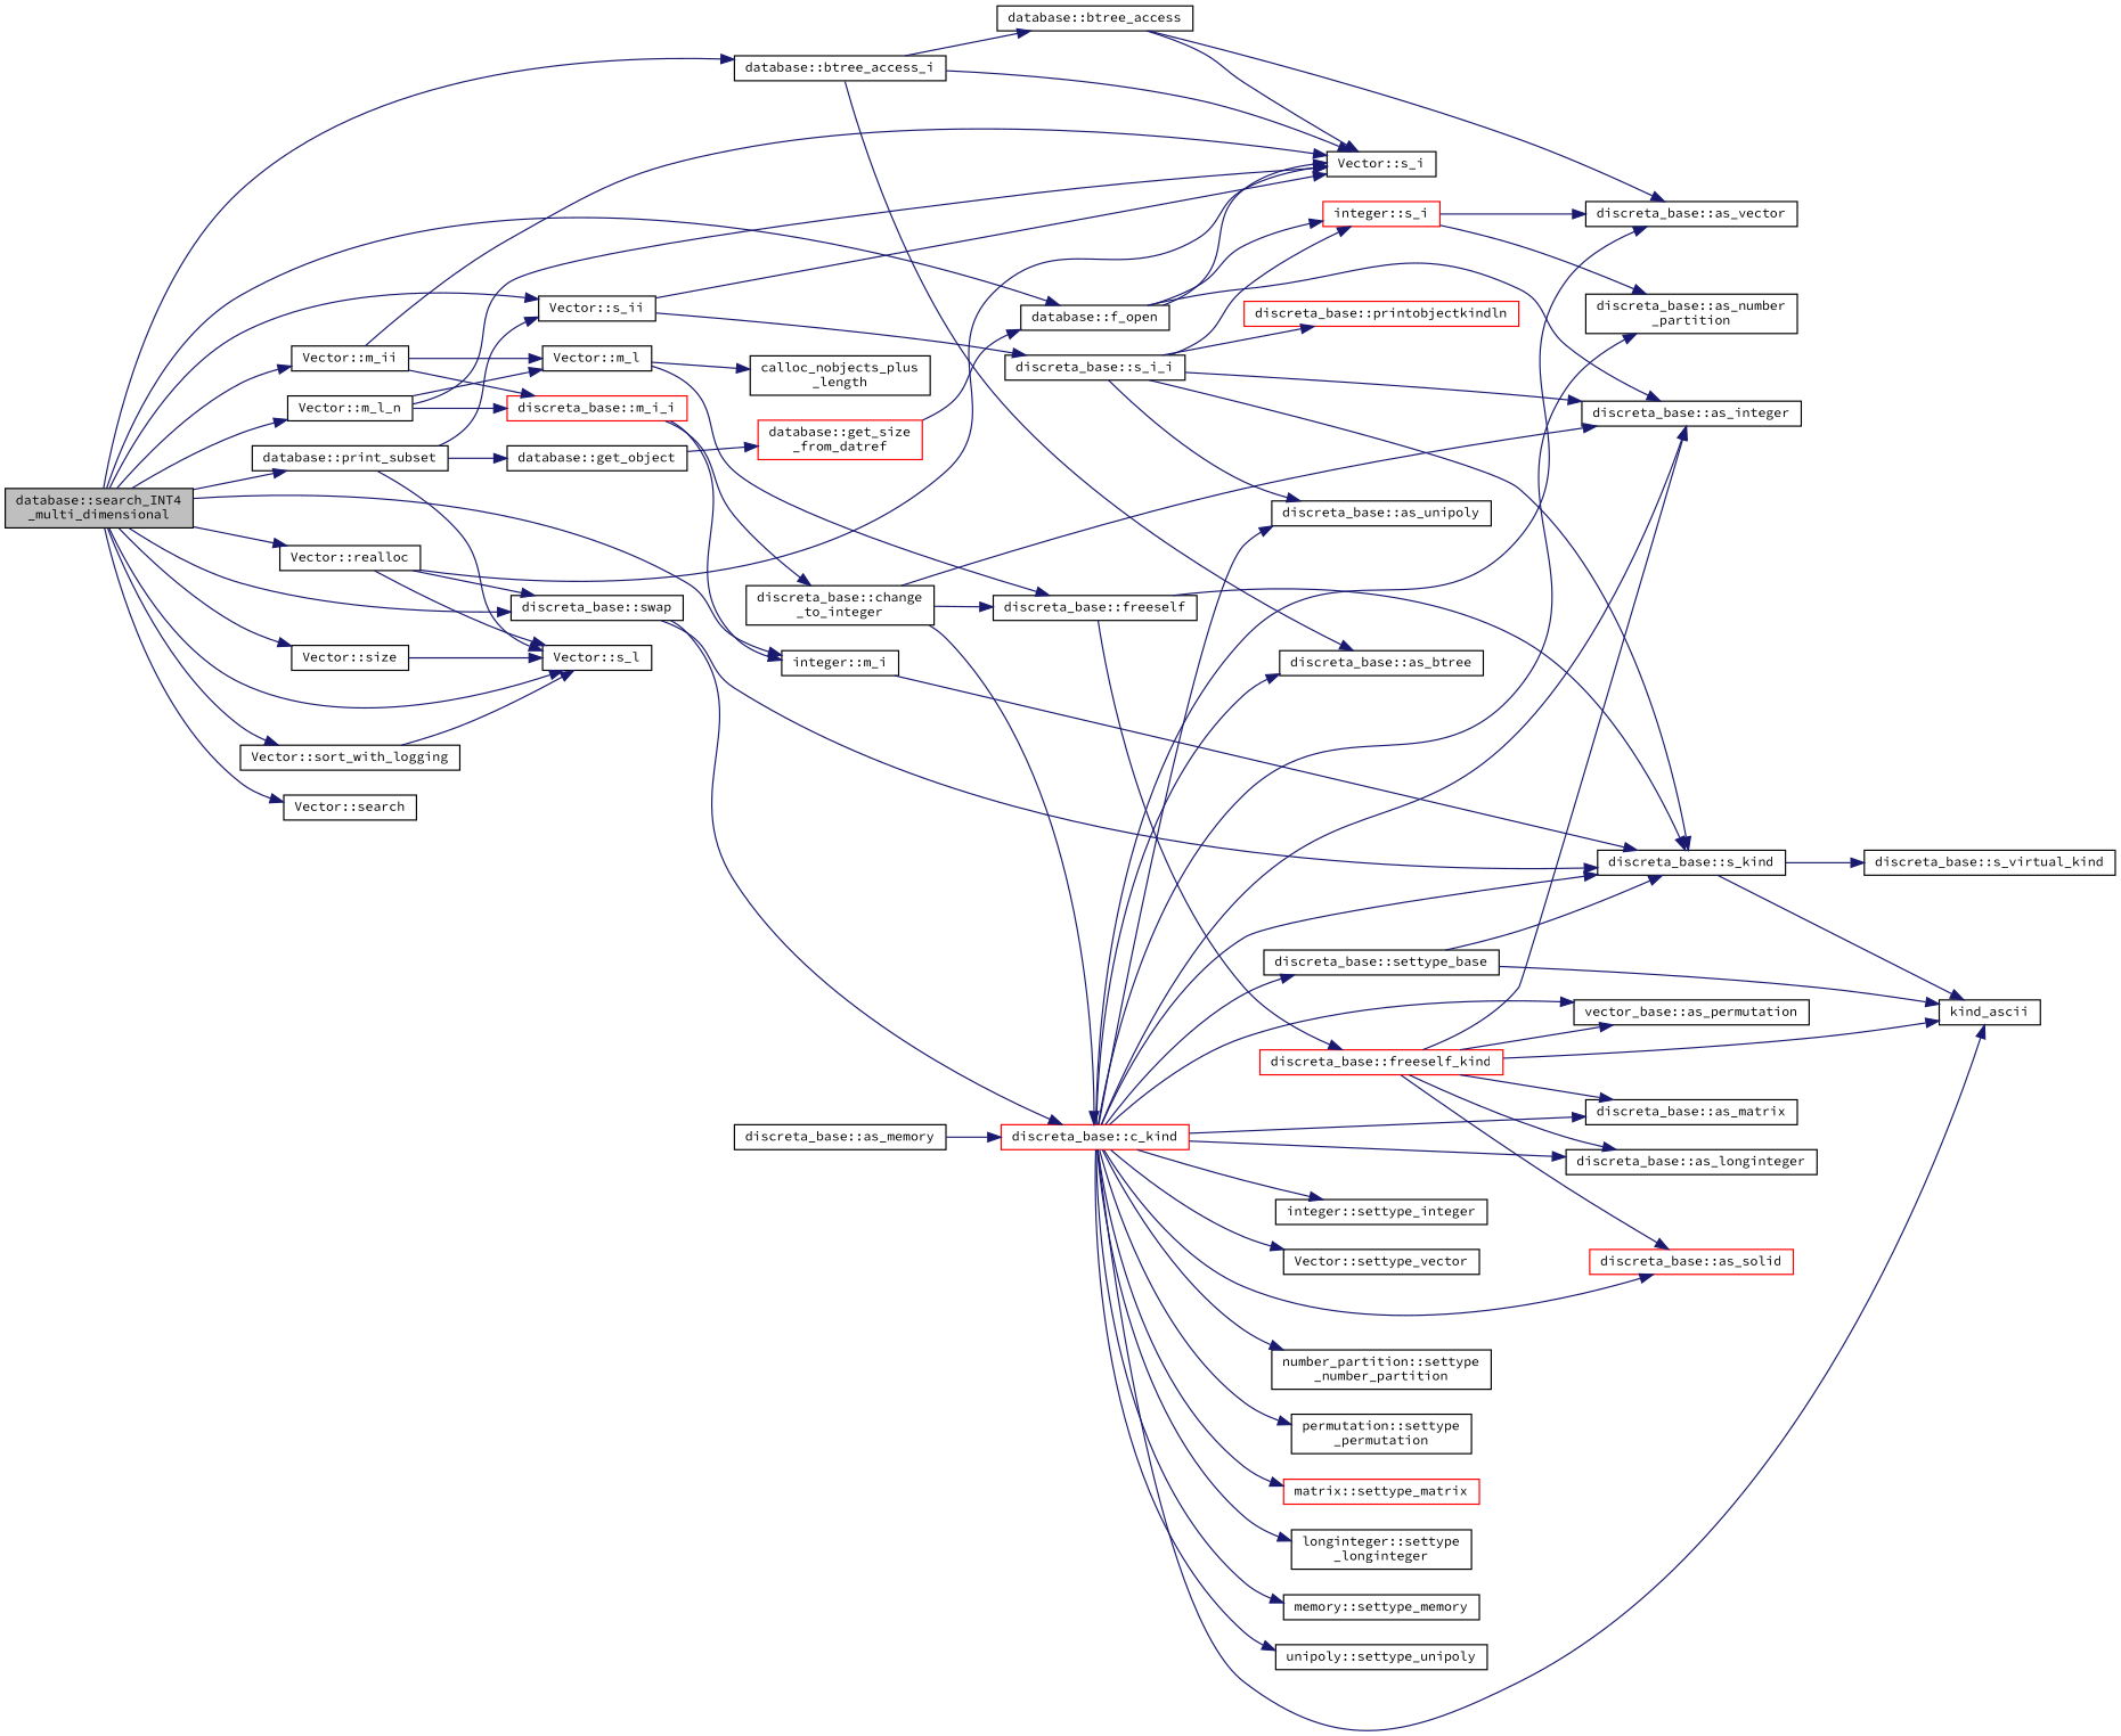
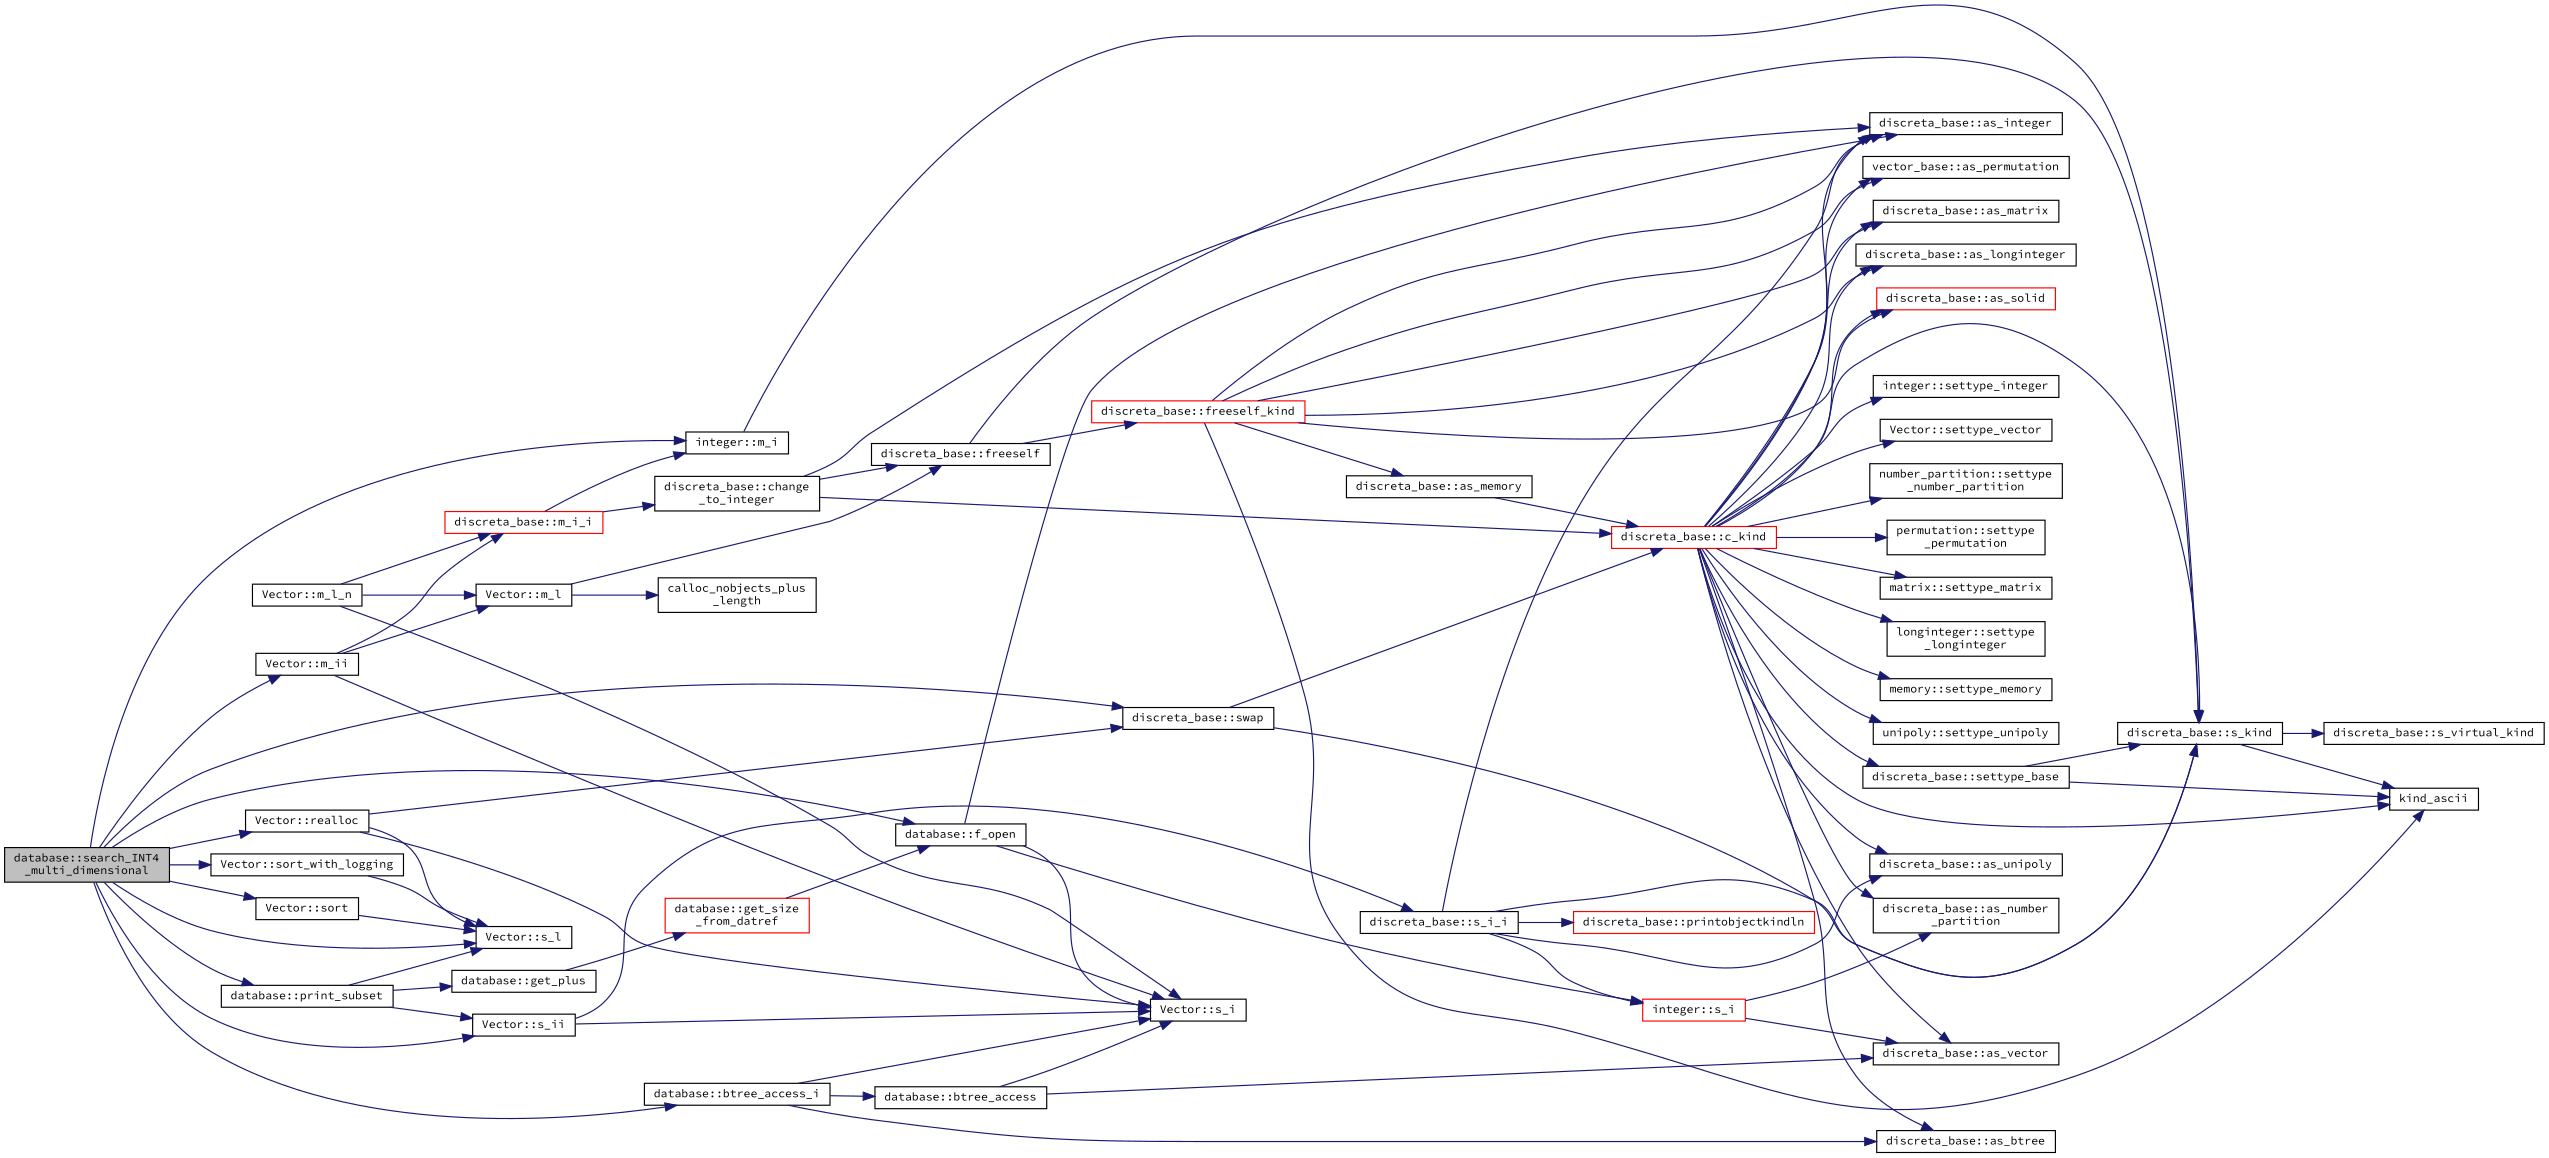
  digraph {
    fontname="Source Code Pro"
    rankdir=LR
    node [color=black fillcolor=white fontname="Source Code Pro" fontsize=10 shape=record style=filled]
    edge [color=midnightblue fontname="Source Code Pro" fontsize=10 labelfontname=Helvetica labelfontsize=10 style=solid]
    n1 [fillcolor=grey75 fontcolor=black height=0.2 label="database::search_INT4\l_multi_dimensional" width=0.4]
    n2 [height=0.2 label="database::f_open" width=0.4]
    n3 [height=0.2 label="Vector::s_l" width=0.4]
    n4 [height=0.2 label="Vector::m_l_n" width=0.4]
    n5 [height=0.2 label="integer::m_i" width=0.4]
    n6 [height=0.2 label="Vector::s_ii" width=0.4]
    n7 [height=0.2 label="database::btree_access_i" width=0.4]
    n8 [height=0.2 label="Vector::m_ii" width=0.4]
    n9 [height=0.2 label="Vector::sort_with_logging" width=0.4]
-   n10 [height=0.2 label="Vector::size" width=0.4]
+   n10 [height=0.2 label="Vector::sort" width=0.4]
    n11 [height=0.2 label="database::print_subset" width=0.4]
-   n12 [height=0.2 label="Vector::search" width=0.4]
    n13 [height=0.2 label="Vector::realloc" width=0.4]
    n14 [height=0.2 label="discreta_base::swap" width=0.4]
    n15 [height=0.2 label="Vector::s_i" width=0.4]
    n16 [height=0.2 label="discreta_base::as_integer" width=0.4]
    n17 [color=red height=0.2 label="integer::s_i" width=0.4]
    n18 [height=0.2 label="Vector::m_l" width=0.4]
    n19 [height=0.2 label="discreta_base::freeself" width=0.4]
    n20 [height=0.2 label="calloc_nobjects_plus\l_length" width=0.4]
    n21 [color=red height=0.2 label="discreta_base::m_i_i" width=0.4]
    n22 [height=0.2 label="discreta_base::s_kind" width=0.4]
    n23 [height=0.2 label="discreta_base::s_i_i" width=0.4]
    n24 [height=0.2 label="discreta_base::as_btree" width=0.4]
    n25 [height=0.2 label="database::btree_access" width=0.4]
-   n26 [height=0.2 label="database::get_object" width=0.4]
+   n26 [height=0.2 label="database::get_plus" width=0.4]
    n27 [color=red height=0.2 label="discreta_base::c_kind" width=0.4]
    n28 [height=0.2 label="discreta_base::as_vector" width=0.4]
    n29 [height=0.2 label="discreta_base::as_number\l_partition" width=0.4]
    n30 [color=red height=0.2 label="discreta_base::freeself_kind" width=0.4]
    n31 [height=0.2 label="vector_base::as_permutation" width=0.4]
    n32 [height=0.2 label="discreta_base::as_matrix" width=0.4]
    n33 [height=0.2 label="discreta_base::as_longinteger" width=0.4]
    n34 [height=0.2 label="discreta_base::as_memory" width=0.4]
    n35 [color=red height=0.2 label="discreta_base::as_solid" width=0.4]
    n36 [height=0.2 label=kind_ascii width=0.4]
    n37 [height=0.2 label="discreta_base::s_virtual_kind" width=0.4]
    n38 [height=0.2 label="discreta_base::as_unipoly" width=0.4]
    n39 [height=0.2 label="discreta_base::change\l_to_integer" width=0.4]
    n40 [height=0.2 label="discreta_base::settype_base" width=0.4]
    n41 [height=0.2 label="integer::settype_integer" width=0.4]
    n42 [height=0.2 label="Vector::settype_vector" width=0.4]
    n43 [height=0.2 label="number_partition::settype\l_number_partition" width=0.4]
    n44 [height=0.2 label="permutation::settype\l_permutation" width=0.4]
-   n45 [color=red height=0.2 label="matrix::settype_matrix" width=0.4]
+   n45 [height=0.2 label="matrix::settype_matrix" width=0.4]
    n46 [height=0.2 label="longinteger::settype\l_longinteger" width=0.4]
    n47 [height=0.2 label="memory::settype_memory" width=0.4]
    n48 [height=0.2 label="unipoly::settype_unipoly" width=0.4]
    n49 [color=red height=0.2 label="discreta_base::printobjectkindln" width=0.4]
    n50 [color=red height=0.2 label="database::get_size\l_from_datref" width=0.4]
    n1 -> n2
    n1 -> n3
-   n1 -> n4
    n1 -> n5
    n1 -> n6
    n1 -> n7
    n1 -> n8
    n1 -> n9
    n1 -> n10
    n1 -> n11
-   n1 -> n12
    n1 -> n13
    n1 -> n14
    n2 -> n15
    n2 -> n16
    n2 -> n17
    n4 -> n15
    n4 -> n18
    n4 -> n21
    n5 -> n22
    n6 -> n15
    n6 -> n23
    n7 -> n15
    n7 -> n24
    n7 -> n25
    n8 -> n15
    n8 -> n18
    n8 -> n21
    n9 -> n3
    n10 -> n3
    n11 -> n3
    n11 -> n6
    n11 -> n26
    n13 -> n3
    n13 -> n14
    n13 -> n15
    n14 -> n22
    n14 -> n27
    n17 -> n28
    n17 -> n29
    n18 -> n19
    n18 -> n20
    n19 -> n22
    n19 -> n30
    n21 -> n5
    n21 -> n39
    n22 -> n36
    n22 -> n37
    n23 -> n16
    n23 -> n17
    n23 -> n22
    n23 -> n38
    n23 -> n49
    n25 -> n15
    n25 -> n28
    n26 -> n50
    n27 -> n16
    n27 -> n22
    n27 -> n24
    n27 -> n28
    n27 -> n29
    n27 -> n31
    n27 -> n32
    n27 -> n33
    n27 -> n35
    n27 -> n36
    n27 -> n38
    n27 -> n40
    n27 -> n41
    n27 -> n42
    n27 -> n43
    n27 -> n44
    n27 -> n45
    n27 -> n46
    n27 -> n47
    n27 -> n48
    n30 -> n16
    n30 -> n31
    n30 -> n32
    n30 -> n33
+   n30 -> n34
    n30 -> n35
    n30 -> n36
    n34 -> n27
    n39 -> n16
    n39 -> n19
    n39 -> n27
    n40 -> n22
    n40 -> n36
    n50 -> n2
  }
